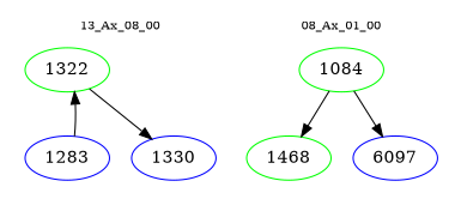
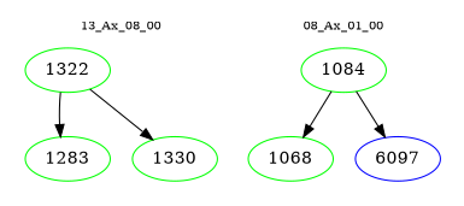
  digraph {
    node [color=green]
    edge [color=black]
    n1 [label=1322]
-   n2 [color=blue label=1283]
-   n3 [color=blue label=1330]
+   n2 [label=1283]
+   n3 [label=1330]
    n4 [label=1084]
-   n5 [label=1468]
+   n5 [label=1068]
    n6 [color=blue label=6097]
    subgraph cluster_1 {
      color=white
      fontsize=10
      label="13_Ax_08_00"
      n1
      n2
      n3
    }
    subgraph cluster_2 {
      color=white
      fontsize=10
      label="08_Ax_01_00"
      n4
      n5
      n6
    }
-   n2 -> n1
+   n1 -> n2
    n1 -> n3
    n4 -> n5
    n4 -> n6
  }
